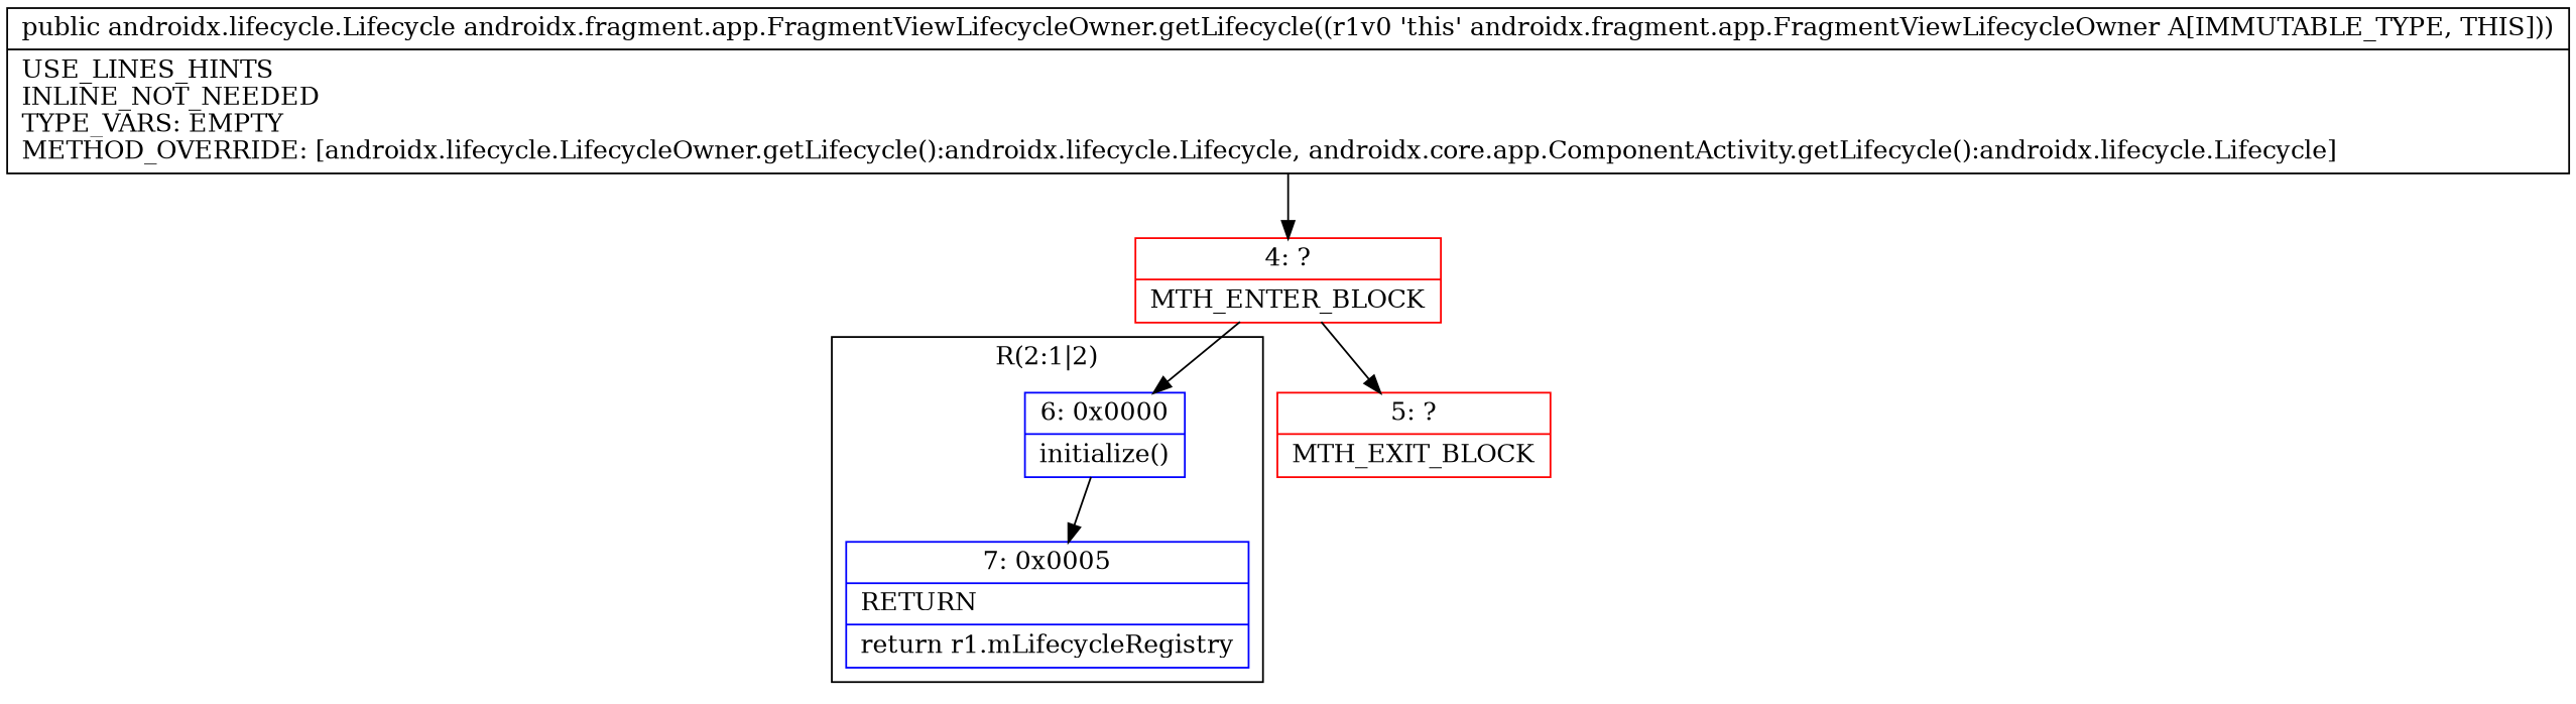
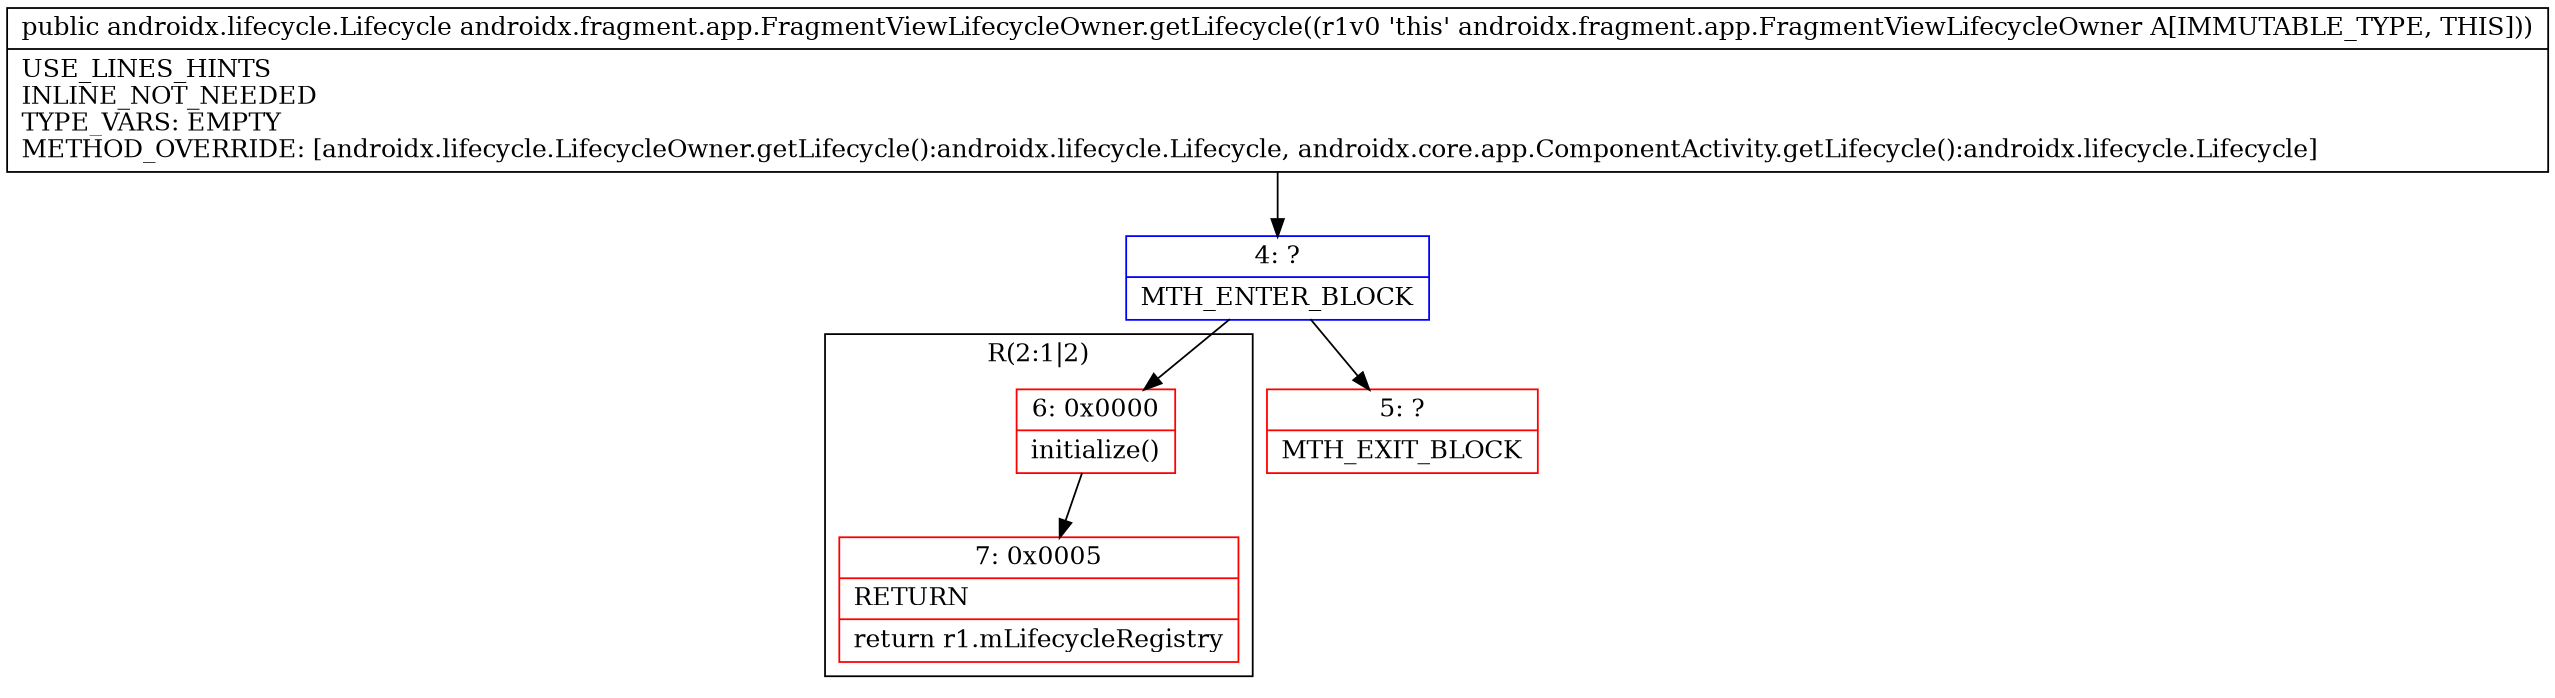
  digraph {
    node [color=blue shape=record]
-   n1 [label="{6\:\ 0x0000|initialize()\l}"]
-   n2 [label="{7\:\ 0x0005|RETURN\l|return r1.mLifecycleRegistry\l}"]
+   n1 [color=red label="{6\:\ 0x0000|initialize()\l}"]
+   n2 [color=red label="{7\:\ 0x0005|RETURN\l|return r1.mLifecycleRegistry\l}"]
    n3 [color=red label="{5\:\ ?|MTH_EXIT_BLOCK\l}"]
-   n4 [color=red label="{4\:\ ?|MTH_ENTER_BLOCK\l}"]
+   n4 [label="{4\:\ ?|MTH_ENTER_BLOCK\l}"]
    n5 [label="{public androidx.lifecycle.Lifecycle androidx.fragment.app.FragmentViewLifecycleOwner.getLifecycle((r1v0 'this' androidx.fragment.app.FragmentViewLifecycleOwner A[IMMUTABLE_TYPE, THIS]))  | USE_LINES_HINTS\lINLINE_NOT_NEEDED\lTYPE_VARS: EMPTY\lMETHOD_OVERRIDE: [androidx.lifecycle.LifecycleOwner.getLifecycle():androidx.lifecycle.Lifecycle, androidx.core.app.ComponentActivity.getLifecycle():androidx.lifecycle.Lifecycle]\l}" color=""]
    subgraph cluster_1 {
      label="R(2:1|2)"
      n1
      n2
    }
    n1 -> n2
    n4 -> n1
    n4 -> n3
    n5 -> n4
  }
